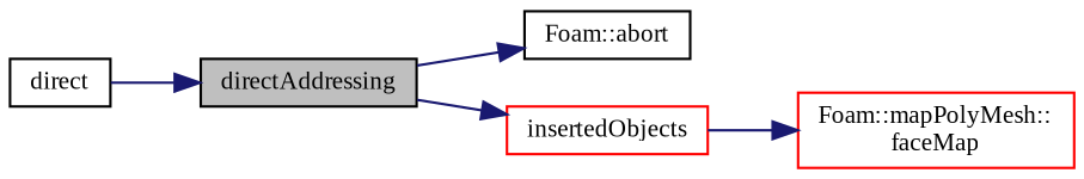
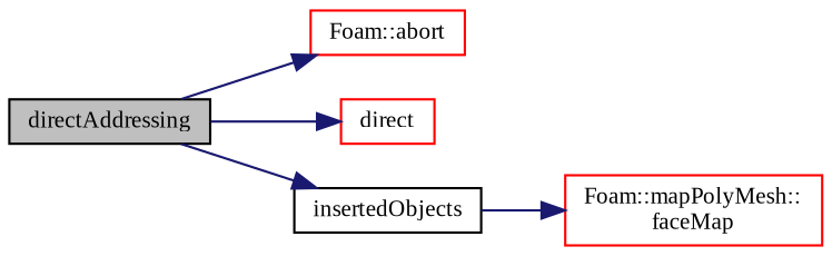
  digraph {
    fontname="Liberation Serif"
    rankdir=LR
    node [color=red fontname="Liberation Serif" fontsize=10 shape=record]
    edge [color=midnightblue fontname="Liberation Serif" fontsize=10 labelfontname=FreeSans labelfontsize=10 style=solid]
    n1 [color=black fillcolor=grey75 fontcolor=black height=0.2 label=directAddressing style=filled width=0.4]
-   n2 [color=black height=0.2 label="Foam::abort" width=0.4]
-   n3 [color=black height=0.2 label=direct width=0.4]
-   n4 [height=0.2 label=insertedObjects width=0.4]
+   n2 [height=0.2 label="Foam::abort" width=0.4]
+   n3 [height=0.2 label=direct width=0.4]
+   n4 [color=black height=0.2 label=insertedObjects width=0.4]
    n5 [height=0.2 label="Foam::mapPolyMesh::\lfaceMap" width=0.4]
    n1 -> n2
-   n3 -> n1
+   n1 -> n3
    n1 -> n4
    n4 -> n5
  }
